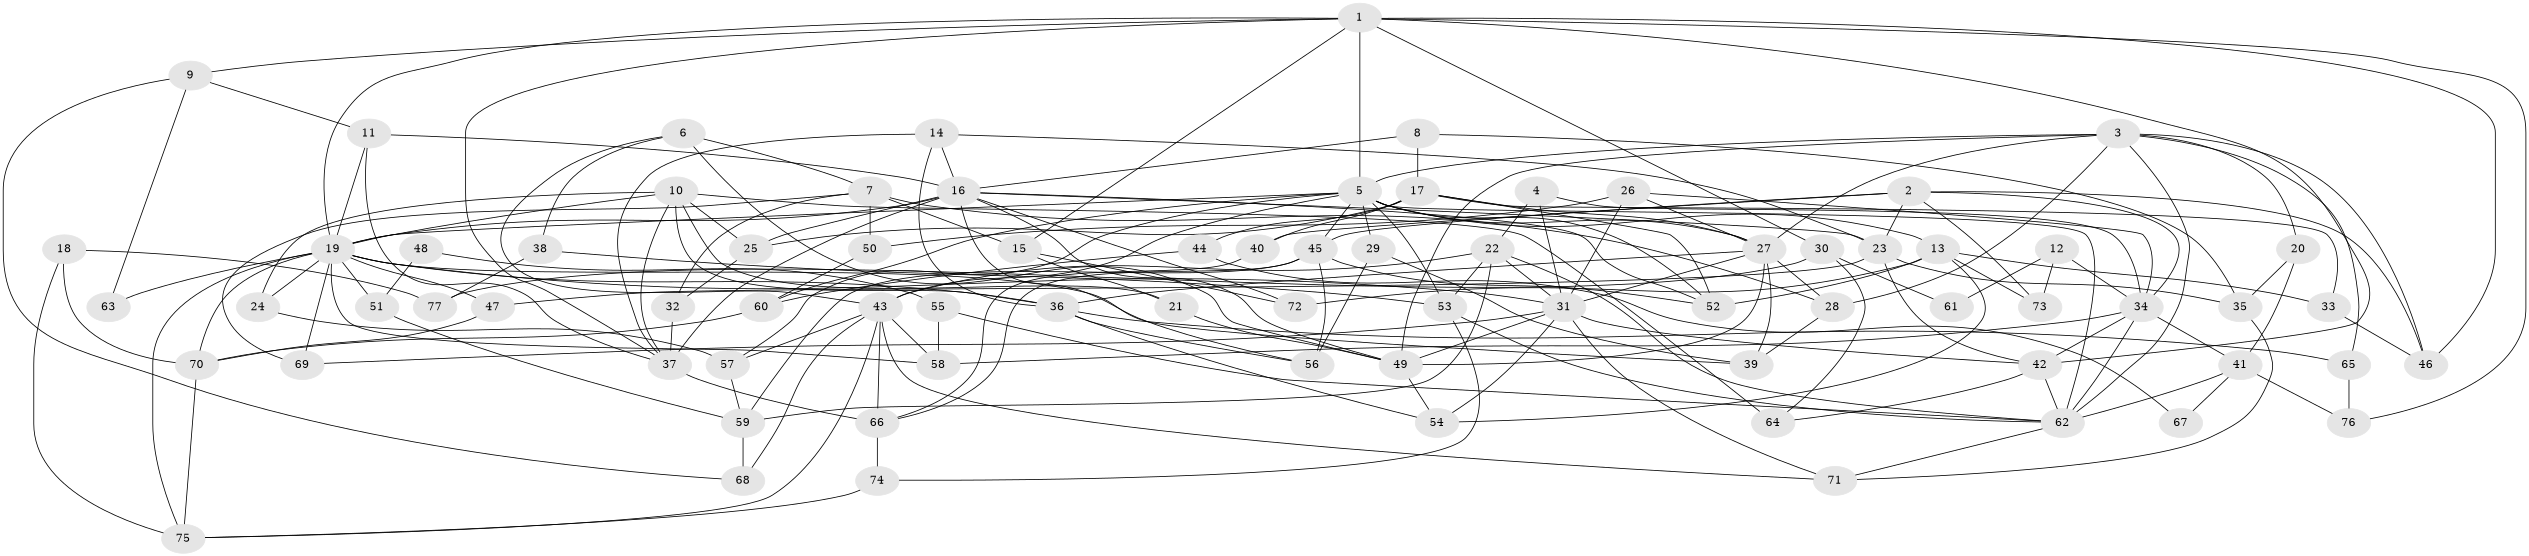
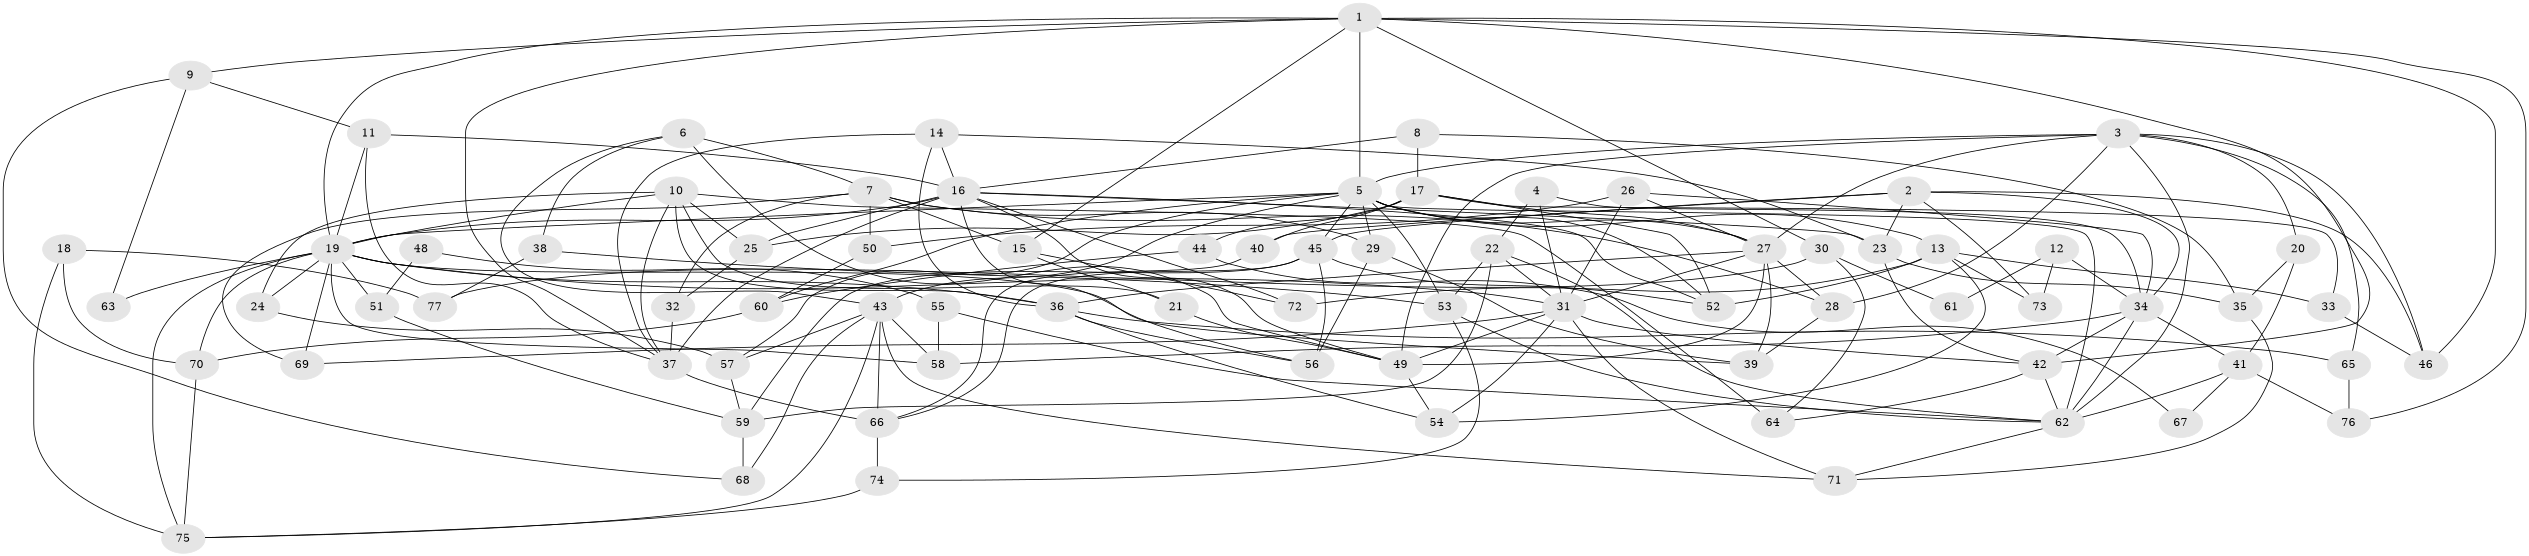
  graph {
    node [color=gray90 style=filled]
    edge [weight=1.0]
    1
    5
    9
    15
    19
    30
    37
    42
    46
    76
    45
    27
    62
    13
    29
    43
    52
    53
    57
    60
    11
    63
    68
    21
    72
    16
    23
    49
    25
    56
    31
    69
    24
    36
    70
    75
    39
-   47
    51
    58
    64
    61
    77
    66
    2
    34
    40
    73
    35
    41
    59
    3
    20
    28
    65
    54
    71
    4
    22
    33
    74
    6
    7
    38
    32
    50
    8
    17
    44
    10
    12
    14
    67
    18
    26
    48
    55
    1 -- 5
    1 -- 9
    1 -- 15
    1 -- 19
    1 -- 30
    1 -- 37
    1 -- 42
    1 -- 46
    1 -- 76
    5 -- 19
    5 -- 45
    5 -- 27
    5 -- 62
    5 -- 13
    5 -- 29
    5 -- 43
    5 -- 52
    5 -- 53
    5 -- 57
    5 -- 60
    9 -- 11
    9 -- 63
    9 -- 68
    15 -- 21
    15 -- 72
    19 -- 63
    19 -- 31 [weight=2.0]
    19 -- 69
    19 -- 24 [weight=2.0]
    19 -- 36
    19 -- 70 [weight=2.0]
    19 -- 75
    19 -- 39
-   19 -- 47
    19 -- 51
    19 -- 58
    30 -- 64
    30 -- 61
    30 -- 77
    37 -- 66
    42 -- 62
    42 -- 64
    45 -- 52
    45 -- 56
    45 -- 66
    45 -- 59
    27 -- 49
    27 -- 31
    27 -- 36
    27 -- 39
    27 -- 28
    62 -- 71
    13 -- 52
    13 -- 72
    13 -- 73
    13 -- 54
    13 -- 33
    29 -- 56
    29 -- 39
    43 -- 57
    43 -- 68
    43 -- 75
    43 -- 58
    43 -- 66
    43 -- 71
    53 -- 62
    53 -- 74
    57 -- 59
    60 -- 70
    11 -- 19
    11 -- 37
    11 -- 16
    21 -- 49
    16 -- 19
    16 -- 37 [weight=3.0]
    16 -- 52
    16 -- 72
    16 -- 23
    16 -- 49
    16 -- 25 [weight=2.0]
    16 -- 56
    23 -- 42
-   23 -- 47 [weight=2.0]
    23 -- 35
    49 -- 54
    25 -- 32
    31 -- 42
    31 -- 49
    31 -- 69
    31 -- 54
    31 -- 71
    24 -- 57
    36 -- 56
    36 -- 65
    36 -- 54
    70 -- 75
-   47 -- 70
    51 -- 59
    66 -- 74
    2 -- 46
    2 -- 45
    2 -- 23
    2 -- 34
    2 -- 40
    2 -- 73
    34 -- 42
    34 -- 62
    34 -- 58
    34 -- 41
    40 -- 66
    35 -- 71
    41 -- 76
    41 -- 62
    41 -- 67
    59 -- 68
    3 -- 5 [weight=2.0]
    3 -- 46
    3 -- 27
    3 -- 62 [weight=2.0]
    3 -- 49
    3 -- 20
    3 -- 28
    3 -- 65
    20 -- 35
    20 -- 41
    28 -- 39
    65 -- 76
    4 -- 31
    4 -- 34
    4 -- 22
    22 -- 62
-   22 -- 43
    22 -- 53
    22 -- 31
    22 -- 59
    33 -- 46
    74 -- 75
    6 -- 43
    6 -- 49
    6 -- 7
    6 -- 38
    7 -- 15
+   7 -- 29
    7 -- 69
    7 -- 28
    7 -- 32
    7 -- 50 [weight=2.0]
    38 -- 53
    38 -- 77
    32 -- 37
    50 -- 60
    8 -- 16
    8 -- 35
    8 -- 17
    17 -- 27
    17 -- 52
    17 -- 25
    17 -- 40
    17 -- 33
    17 -- 44
    44 -- 60
    44 -- 67
    10 -- 19
    10 -- 37
    10 -- 21
    10 -- 25
    10 -- 24
    10 -- 36
    10 -- 64 [weight=2.0]
    12 -- 61
    12 -- 34
    12 -- 73
    14 -- 37
    14 -- 16
    14 -- 23
    14 -- 36
    18 -- 70
    18 -- 75
    18 -- 77
    26 -- 27
    26 -- 31 [weight=2.0]
    26 -- 34
    26 -- 50
    48 -- 51
    48 -- 55
    55 -- 62
    55 -- 58
  }
